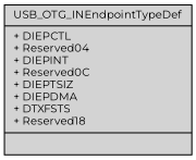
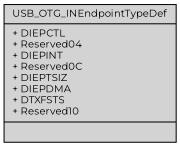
  digraph {
    fontname=Montserrat
-   n1 [color=black fillcolor=lightgrey fontcolor=black fontname=Montserrat fontsize=10 height=0.2 label="{USB_OTG_INEndpointTypeDef\n|+ DIEPCTL\l+ Reserved04\l+ DIEPINT\l+ Reserved0C\l+ DIEPTSIZ\l+ DIEPDMA\l+ DTXFSTS\l+ Reserved18\l|}" shape=record style=filled width=0.4]
+   n1 [color=black fillcolor=lightgrey fontcolor=black fontname=Montserrat fontsize=10 height=0.2 label="{USB_OTG_INEndpointTypeDef\n|+ DIEPCTL\l+ Reserved04\l+ DIEPINT\l+ Reserved0C\l+ DIEPTSIZ\l+ DIEPDMA\l+ DTXFSTS\l+ Reserved10\l|}" shape=record style=filled width=0.4]
  }
